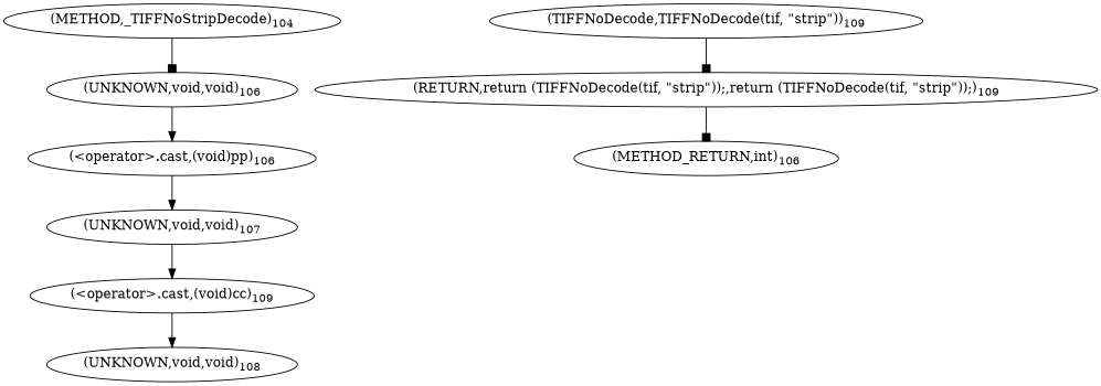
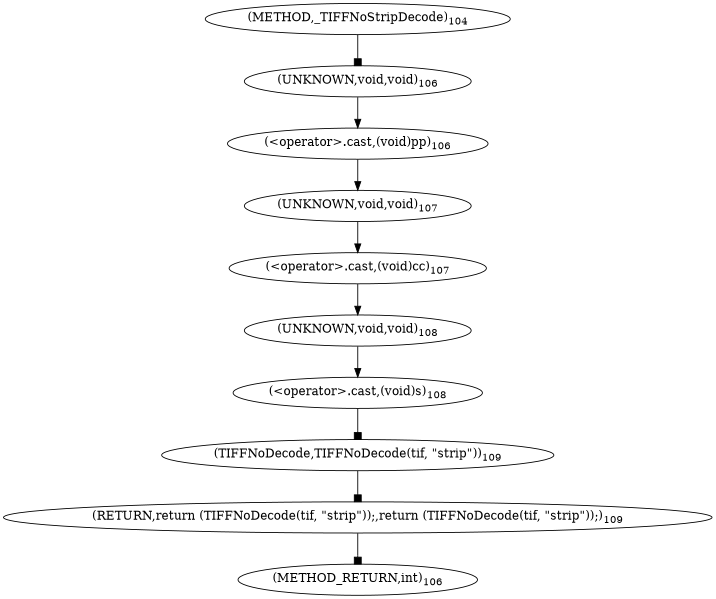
  digraph {
    edge [arrowhead=normal]
    n1 [label=<(&lt;operator&gt;.cast,(void)pp)<SUB>106</SUB>>]
    n2 [label=<(UNKNOWN,void,void)<SUB>107</SUB>>]
-   n3 [label=<(&lt;operator&gt;.cast,(void)cc)<SUB>109</SUB>>]
+   n3 [label=<(&lt;operator&gt;.cast,(void)cc)<SUB>107</SUB>>]
    n4 [label=<(UNKNOWN,void,void)<SUB>108</SUB>>]
+   n5 [label=<(&lt;operator&gt;.cast,(void)s)<SUB>108</SUB>>]
    n6 [label=<(TIFFNoDecode,TIFFNoDecode(tif, &quot;strip&quot;))<SUB>109</SUB>>]
    n7 [label=<(RETURN,return (TIFFNoDecode(tif, &quot;strip&quot;));,return (TIFFNoDecode(tif, &quot;strip&quot;));)<SUB>109</SUB>>]
    n8 [label=<(METHOD_RETURN,int)<SUB>106</SUB>>]
    n9 [label=<(UNKNOWN,void,void)<SUB>106</SUB>>]
    n10 [label=<(METHOD,_TIFFNoStripDecode)<SUB>104</SUB>>]
    n1 -> n2
    n2 -> n3
    n3 -> n4
+   n4 -> n5
+   n5 -> n6 [arrowhead=box]
    n6 -> n7 [arrowhead=box]
    n7 -> n8 [arrowhead=box]
    n9 -> n1
    n10 -> n9 [arrowhead=box]
  }
